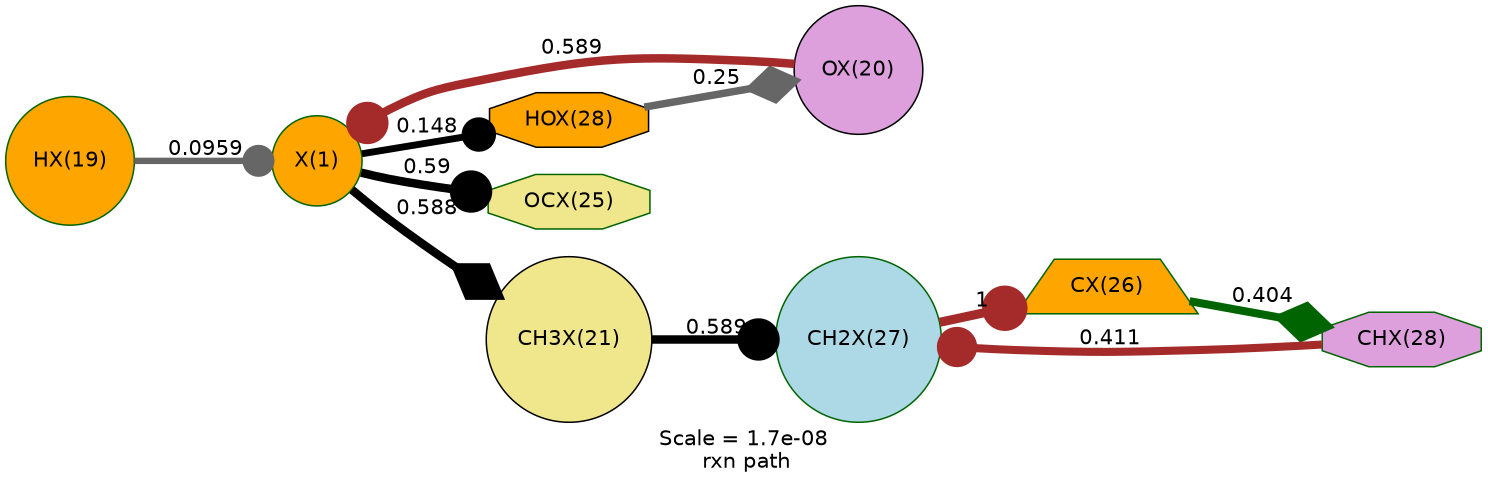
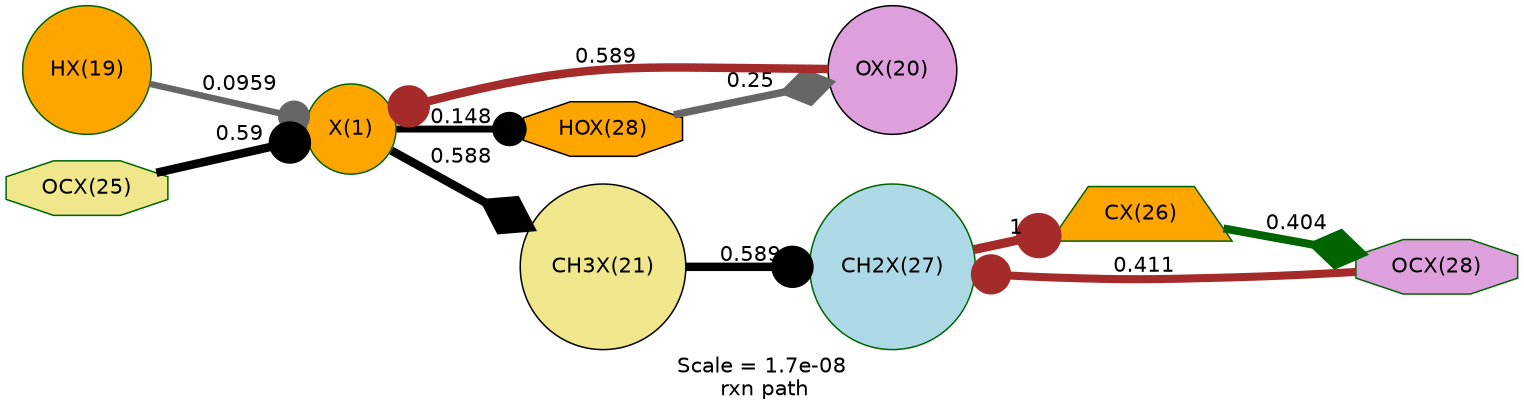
  digraph {
    fontname=Helvetica
    label="Scale = 1.7e-08\l rxn path"
    rankdir=LR
    node [color=darkgreen fillcolor=orange fontname=Helvetica shape=circle style=filled]
    edge [arrowhead=dot arrowsize=2.8 color=black fontname=Helvetica penwidth=5.6]
    n1 [label="HX(19)"]
    n2 [label="X(1)"]
    n3 [color=black label="HOX(28)" shape=octagon]
    n4 [color=black fillcolor=khaki label="CH3X(21)"]
    n5 [color=black fillcolor=plum label="OX(20)"]
    n6 [fillcolor=lightblue label="CH2X(27)"]
    n7 [label="CX(26)" shape=trapezium]
    n8 [fillcolor=khaki label="OCX(25)" shape=octagon]
-   n9 [fillcolor=plum label="CHX(28)" shape=octagon]
+   n9 [fillcolor=plum label="OCX(28)" shape=octagon]
    n1 -> n2 [arrowsize=2.12 color=gray40 label=" 0.0959" penwidth=4.23]
    n2 -> n3 [arrowsize=2.28 label=" 0.148" penwidth=4.56]
    n2 -> n4 [arrowhead=diamond label=" 0.588"]
    n3 -> n5 [arrowhead=diamond arrowsize=2.48 color=gray40 label=" 0.25" penwidth=4.95]
    n4 -> n6 [label=" 0.589"]
    n5 -> n2 [color=brown label=" 0.589"]
    n6 -> n7 [arrowsize=3 color=brown label=" 1" penwidth=6]
    n7 -> n9 [arrowhead=diamond arrowsize=2.66 color=darkgreen label=" 0.404" penwidth=5.32]
-   n2 -> n8 [label=" 0.59"]
+   n8 -> n2 [label=" 0.59"]
    n9 -> n6 [arrowsize=2.66 color=brown label=" 0.411" penwidth=5.33]
  }
